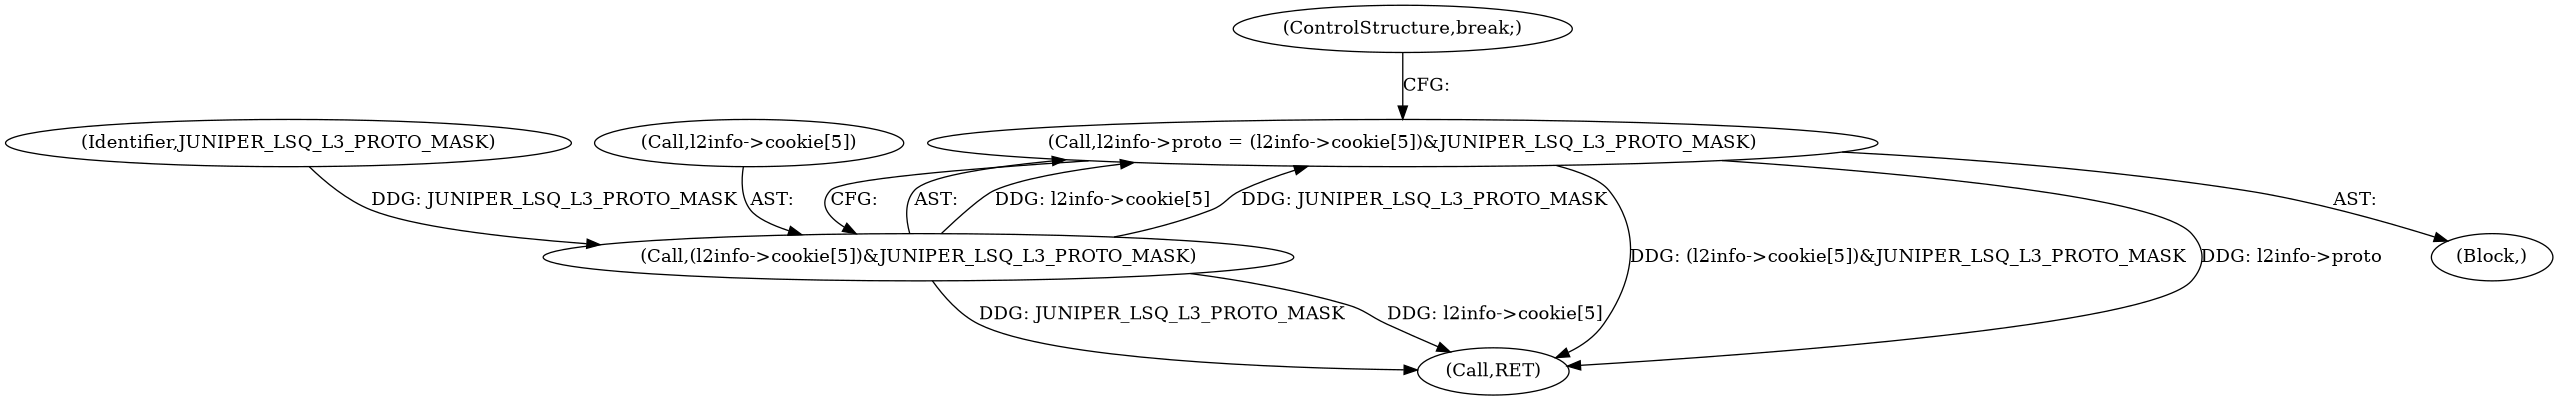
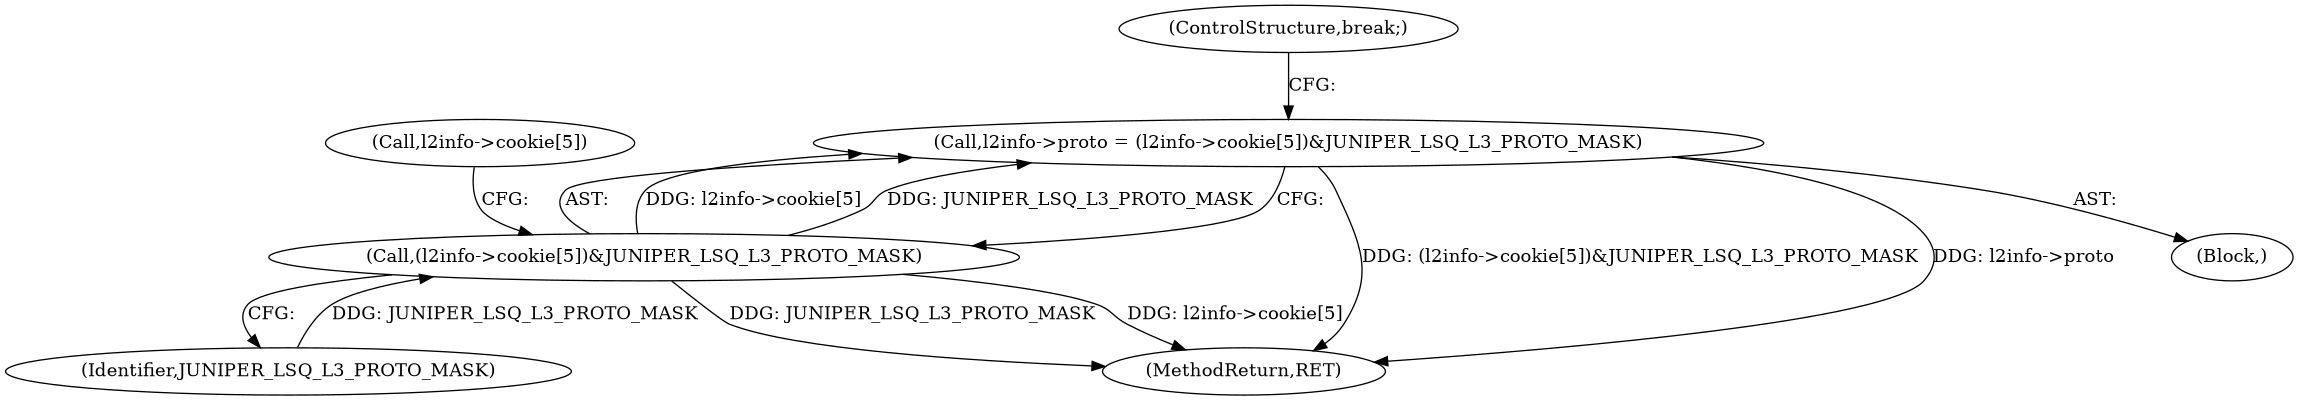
  digraph {
    n1 [label="(Call,l2info->proto = (l2info->cookie[5])&JUNIPER_LSQ_L3_PROTO_MASK)"]
    n2 [label="(Call,(l2info->cookie[5])&JUNIPER_LSQ_L3_PROTO_MASK)"]
-   n3 [label="(Call,RET)"]
+   n3 [label="(MethodReturn,RET)"]
    n4 [label="(Block,)"]
    n5 [label="(Identifier,JUNIPER_LSQ_L3_PROTO_MASK)"]
    n6 [label="(ControlStructure,break;)"]
    n7 [label="(Call,l2info->cookie[5])"]
    n1 -> n2 [label="CFG: "]
    n1 -> n3 [label="DDG: (l2info->cookie[5])&JUNIPER_LSQ_L3_PROTO_MASK"]
    n1 -> n3 [label="DDG: l2info->proto"]
    n1 -> n4 [label="AST: "]
    n2 -> n1 [label="AST: "]
    n2 -> n1 [label="DDG: l2info->cookie[5]"]
    n2 -> n1 [label="DDG: JUNIPER_LSQ_L3_PROTO_MASK"]
    n2 -> n3 [label="DDG: JUNIPER_LSQ_L3_PROTO_MASK"]
    n2 -> n3 [label="DDG: l2info->cookie[5]"]
+   n2 -> n5 [label="CFG: "]
    n5 -> n2 [label="DDG: JUNIPER_LSQ_L3_PROTO_MASK"]
    n6 -> n1 [label="CFG: "]
-   n7 -> n2 [label="AST: "]
+   n7 -> n2 [label="CFG: "]
  }
